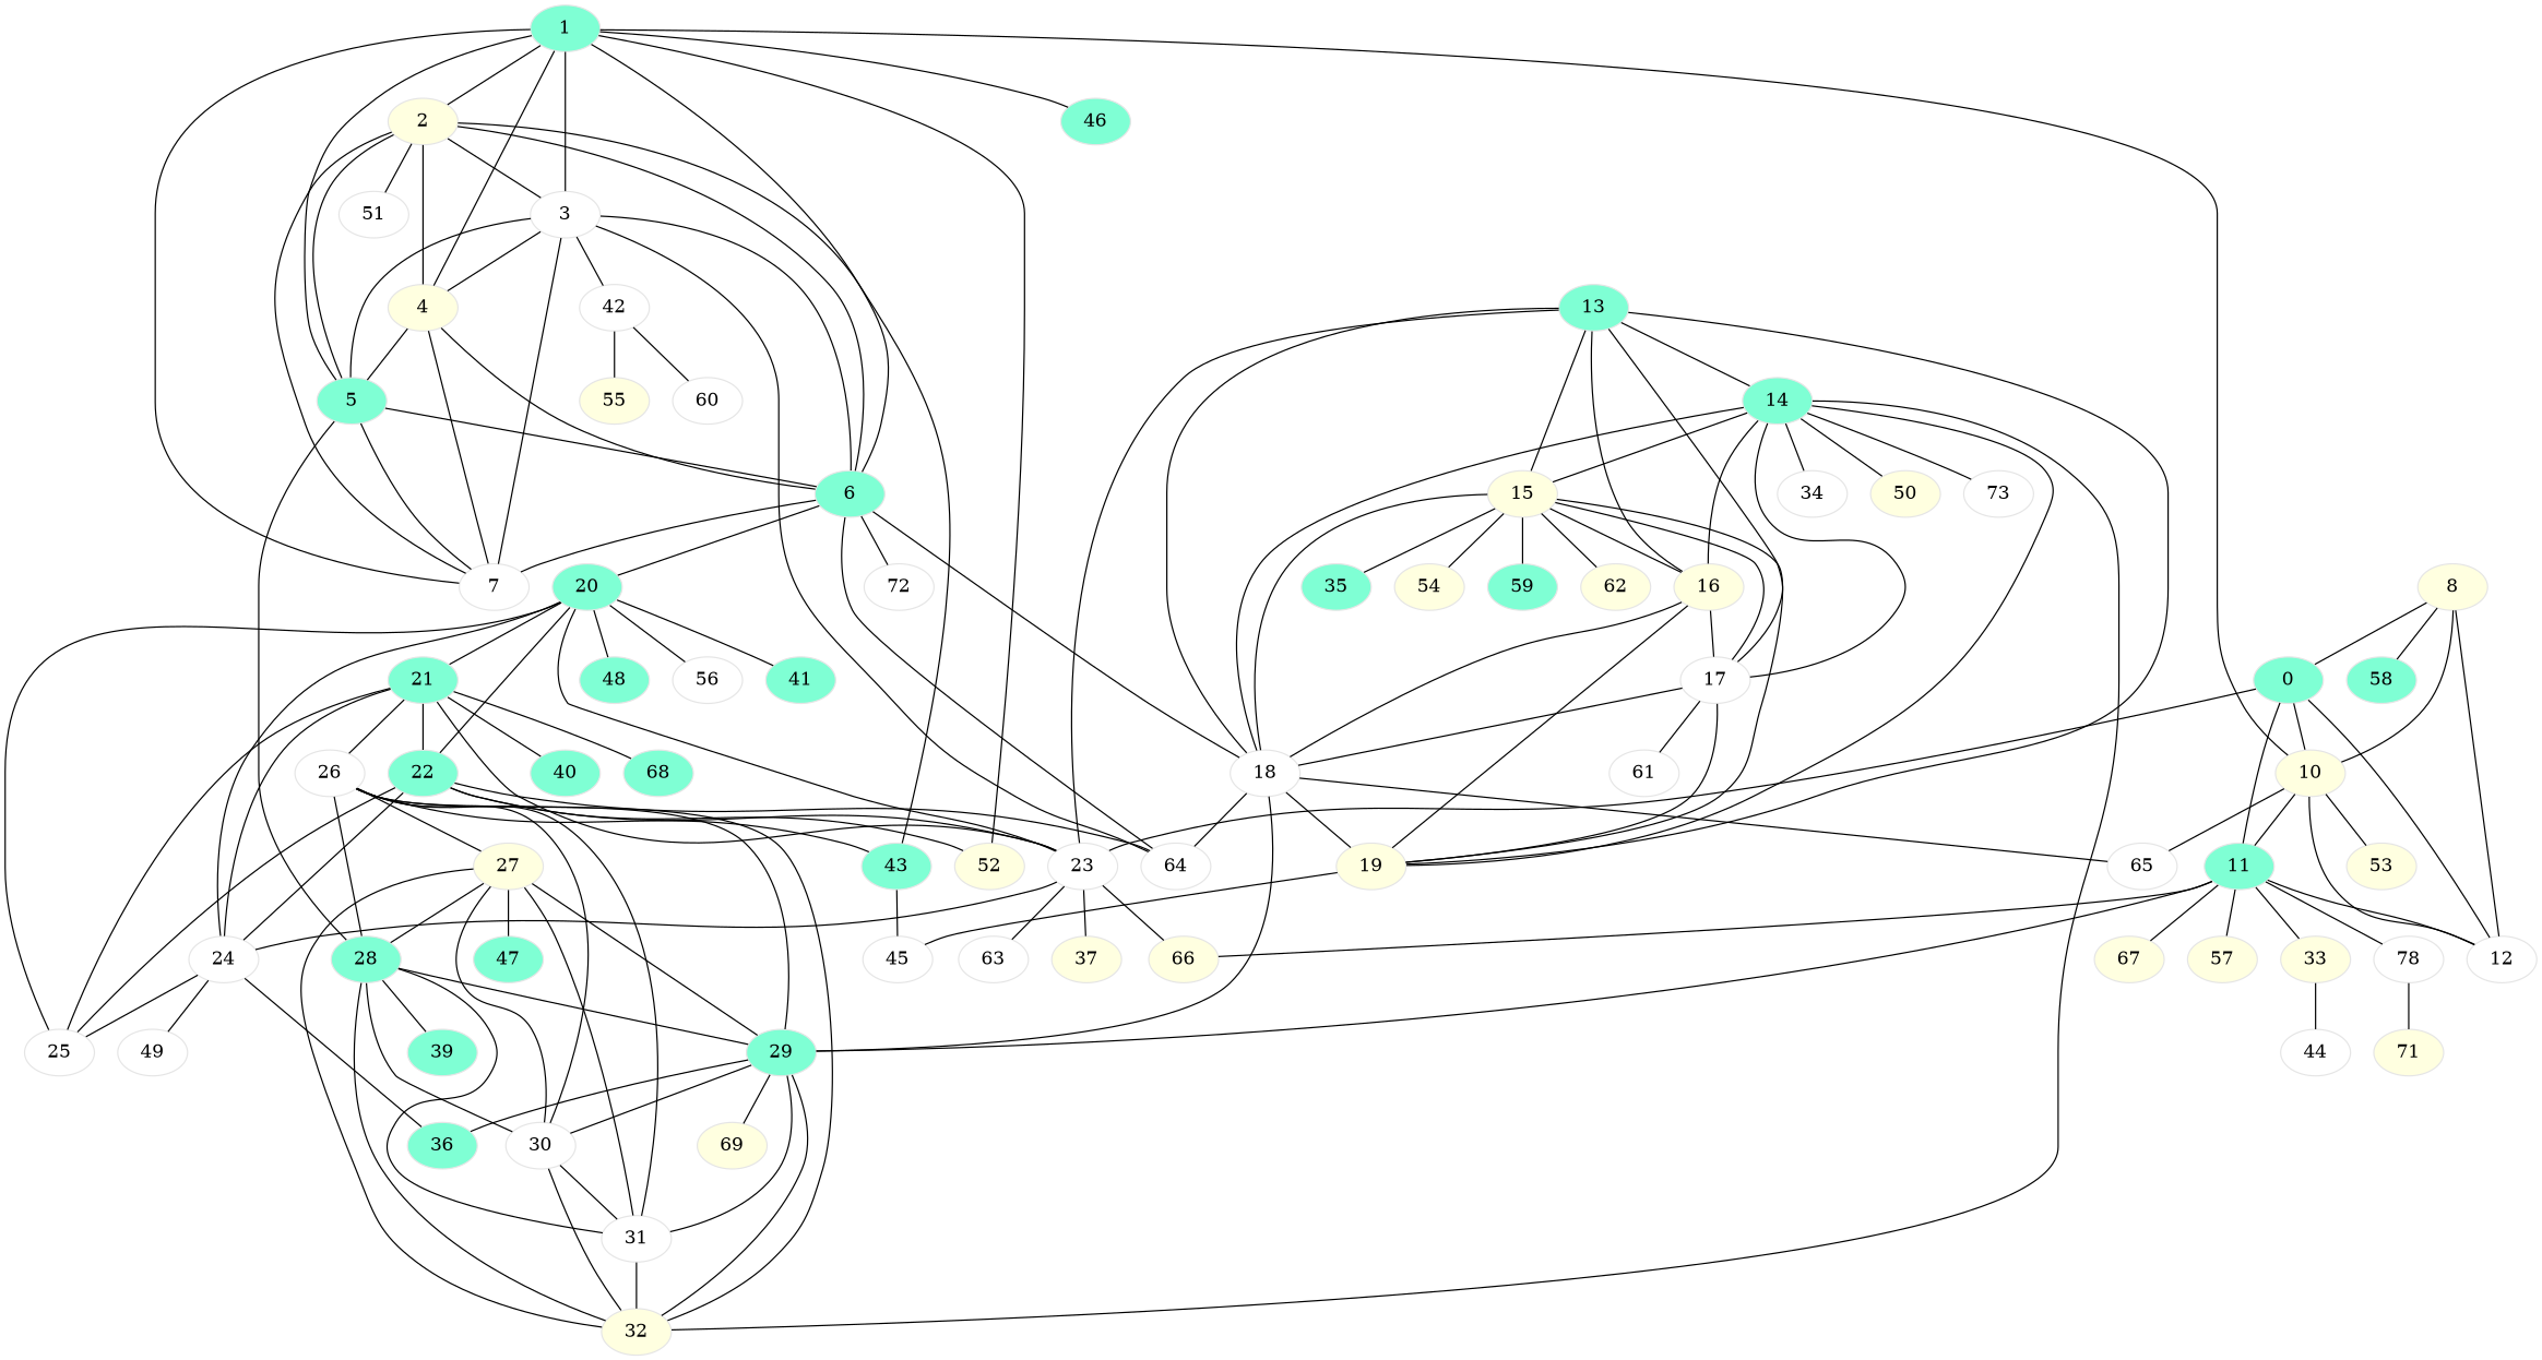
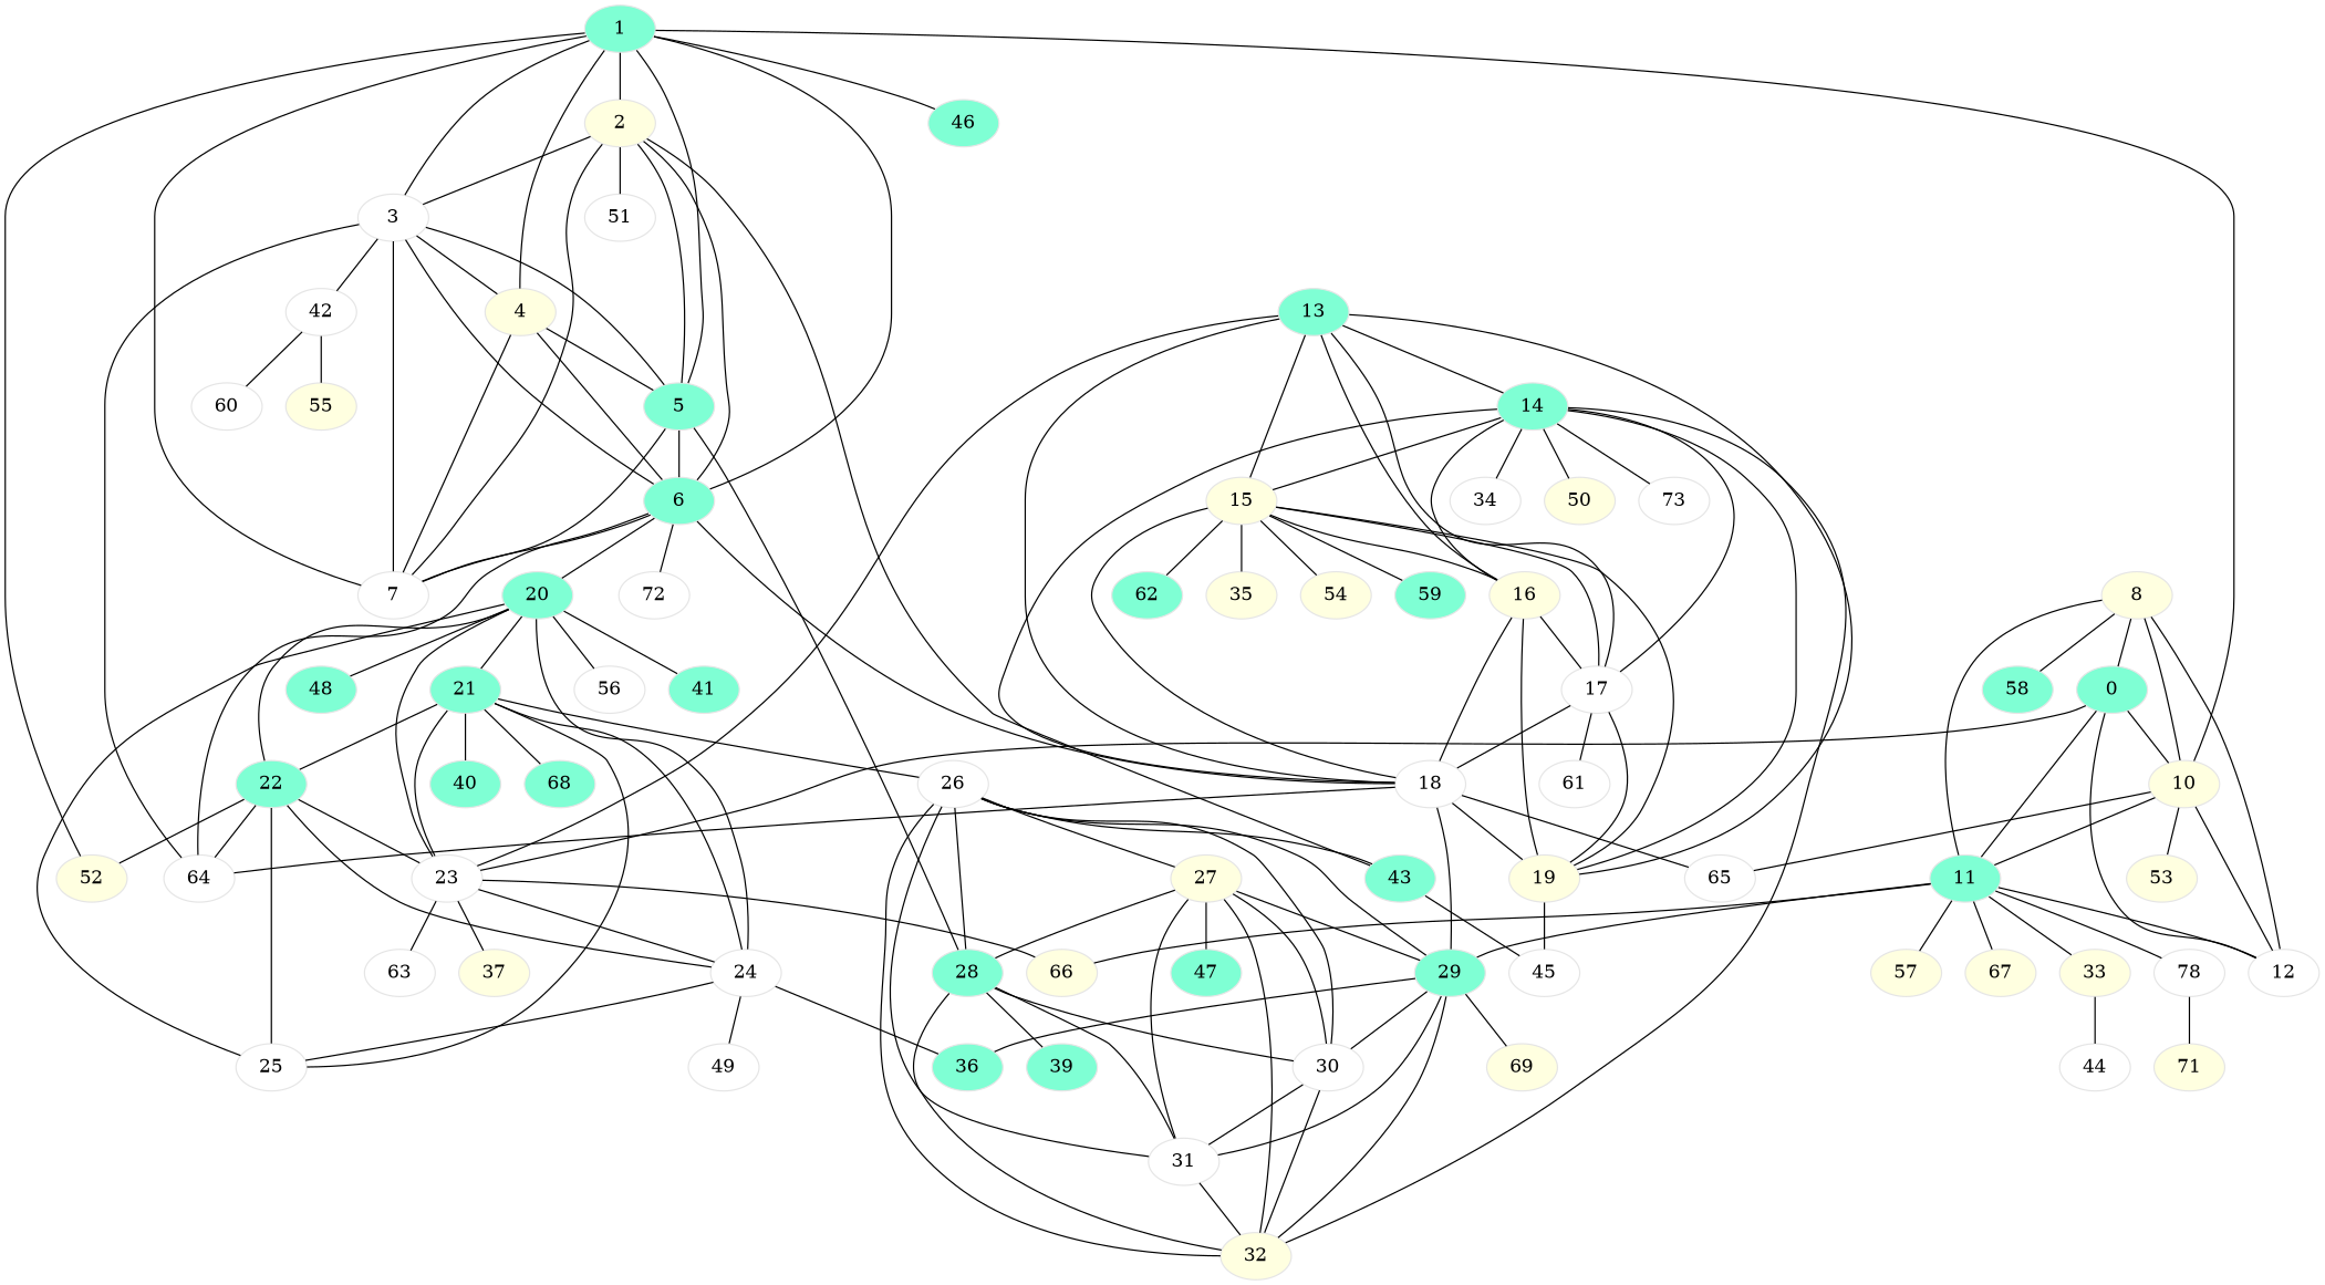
  graph {
    node [color=gray90 fillcolor=white style=filled]
    edge [weight=1.0]
    1 [fillcolor=aquamarine]
    2 [fillcolor=lightyellow]
    3
    4 [fillcolor=lightyellow]
    5 [fillcolor=aquamarine]
    6 [fillcolor=aquamarine]
    7
    10 [fillcolor=lightyellow]
    46 [fillcolor=aquamarine]
    52 [fillcolor=lightyellow]
    43 [fillcolor=aquamarine]
    51
    42
    64
    28 [fillcolor=aquamarine]
    18
    20 [fillcolor=aquamarine]
    72
    11 [fillcolor=aquamarine]
    12
    53 [fillcolor=lightyellow]
    65
    45
    55 [fillcolor=lightyellow]
    60
    29 [fillcolor=aquamarine]
    32 [fillcolor=lightyellow]
    30
    31
    39 [fillcolor=aquamarine]
    19 [fillcolor=lightyellow]
    23
    21 [fillcolor=aquamarine]
    22 [fillcolor=aquamarine]
    24
    25
    41 [fillcolor=aquamarine]
    48 [fillcolor=aquamarine]
    56
    8 [fillcolor=lightyellow]
    n41 [fillcolor=aquamarine label=0]
    58 [fillcolor=aquamarine]
    33 [fillcolor=lightyellow]
    n44 [label=78]
    57 [fillcolor=lightyellow]
    66 [fillcolor=lightyellow]
    67 [fillcolor=lightyellow]
    37 [fillcolor=lightyellow]
    63
    36 [fillcolor=aquamarine]
    69 [fillcolor=lightyellow]
    44
    71 [fillcolor=lightyellow]
    13 [fillcolor=aquamarine]
    14 [fillcolor=aquamarine]
    15 [fillcolor=lightyellow]
    16 [fillcolor=lightyellow]
    17
    34
    50 [fillcolor=lightyellow]
    73
-   35 [fillcolor=aquamarine]
+   35 [fillcolor=lightyellow]
    54 [fillcolor=lightyellow]
    59 [fillcolor=aquamarine]
-   62 [fillcolor=lightyellow]
+   62 [fillcolor=aquamarine]
    61
    68 [fillcolor=aquamarine]
    26
    40 [fillcolor=aquamarine]
    49
    27 [fillcolor=lightyellow]
    47 [fillcolor=aquamarine]
    1 -- 2
    1 -- 3
    1 -- 4
    1 -- 5
    1 -- 6
    1 -- 7
    1 -- 10
    1 -- 46
    1 -- 52
    2 -- 3
-   2 -- 4
    2 -- 5
    2 -- 6
    2 -- 7
    2 -- 43
    2 -- 51 [weight=2.0]
    3 -- 4
    3 -- 5
    3 -- 6
    3 -- 7 [weight=8.0]
    3 -- 42
    3 -- 64 [weight=2.0]
    4 -- 5
    4 -- 6
    4 -- 7
    5 -- 6
    5 -- 7
    5 -- 28
    6 -- 7
    6 -- 64
    6 -- 18
    6 -- 20
    6 -- 72
    10 -- 11
    10 -- 12
    10 -- 53
    10 -- 65
    43 -- 45
    42 -- 55
    42 -- 60
-   28 -- 29
    28 -- 32
    28 -- 30
    28 -- 31
    28 -- 39 [weight=2.0]
    18 -- 64 [weight=3.0]
    18 -- 65
    18 -- 29
    18 -- 19 [weight=4.0]
    20 -- 23
    20 -- 21
    20 -- 22 [weight=2.0]
    20 -- 24
    20 -- 25
    20 -- 41
    20 -- 48
    20 -- 56
    11 -- 12
    11 -- 29
    11 -- 33
    11 -- n44
    11 -- 57
    11 -- 66
    11 -- 67
    29 -- 32
    29 -- 30
    29 -- 31
    29 -- 36
    29 -- 69
    30 -- 32
    30 -- 31
    31 -- 32
    19 -- 45
    23 -- 24
    23 -- 66
    23 -- 37
    23 -- 63
    21 -- 23
    21 -- 22 [weight=2.0]
    21 -- 24
    21 -- 25
    21 -- 68
    21 -- 26
    21 -- 40 [weight=3.0]
    22 -- 52
    22 -- 64
    22 -- 23 [weight=2.0]
    22 -- 24 [weight=2.0]
    22 -- 25 [weight=6.0]
    24 -- 25
    24 -- 36 [weight=7.0]
    24 -- 49
    8 -- 10 [weight=3.0]
+   8 -- 11 [weight=3.0]
    8 -- 12 [weight=4.0]
    8 -- n41 [weight=3.0]
    8 -- 58
    n41 -- 10
    n41 -- 11
    n41 -- 12
    n41 -- 23
    33 -- 44
    n44 -- 71
    13 -- 18
    13 -- 19
    13 -- 23
    13 -- 14
    13 -- 15
    13 -- 16
    13 -- 17
    14 -- 18
    14 -- 32
    14 -- 19
    14 -- 15
    14 -- 16
    14 -- 17
    14 -- 34
    14 -- 50
    14 -- 73
    15 -- 18
    15 -- 19
    15 -- 16
    15 -- 17
    15 -- 35
    15 -- 54
    15 -- 59
    15 -- 62
    16 -- 18
    16 -- 19
    16 -- 17
    17 -- 18
    17 -- 19
    17 -- 61
    26 -- 43
    26 -- 28
    26 -- 29
    26 -- 32
    26 -- 30
    26 -- 31 [weight=2.0]
    26 -- 27
    27 -- 28
    27 -- 29
    27 -- 32
    27 -- 30
    27 -- 31
    27 -- 47 [weight=4.0]
  }
